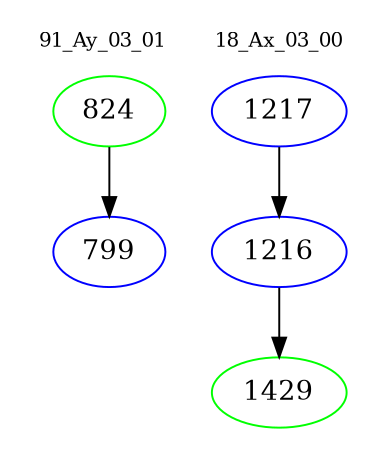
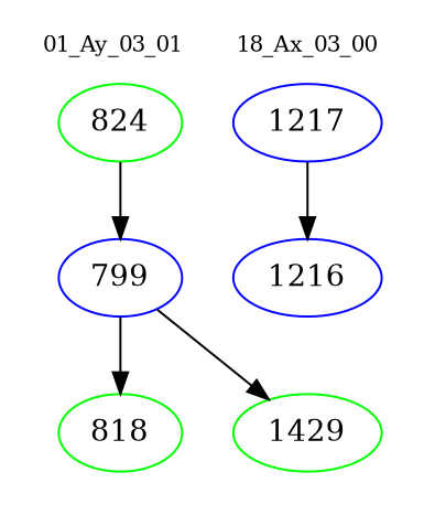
  digraph {
    node [color=green]
    edge [color=black]
    n1 [label=824]
    n2 [color=blue label=799]
+   n3 [label=818]
    n4 [color=blue label=1217]
    n5 [color=blue label=1216]
    n6 [label=1429]
    subgraph cluster_1 {
      color=white
      fontsize=10
-     label="91_Ay_03_01"
+     label="01_Ay_03_01"
      n1
      n2
+     n3
    }
    subgraph cluster_2 {
      color=white
      fontsize=10
      label="18_Ax_03_00"
      n4
      n5
      n6
    }
    n1 -> n2
+   n2 -> n3
    n4 -> n5
-   n5 -> n6
+   n2 -> n6
  }
